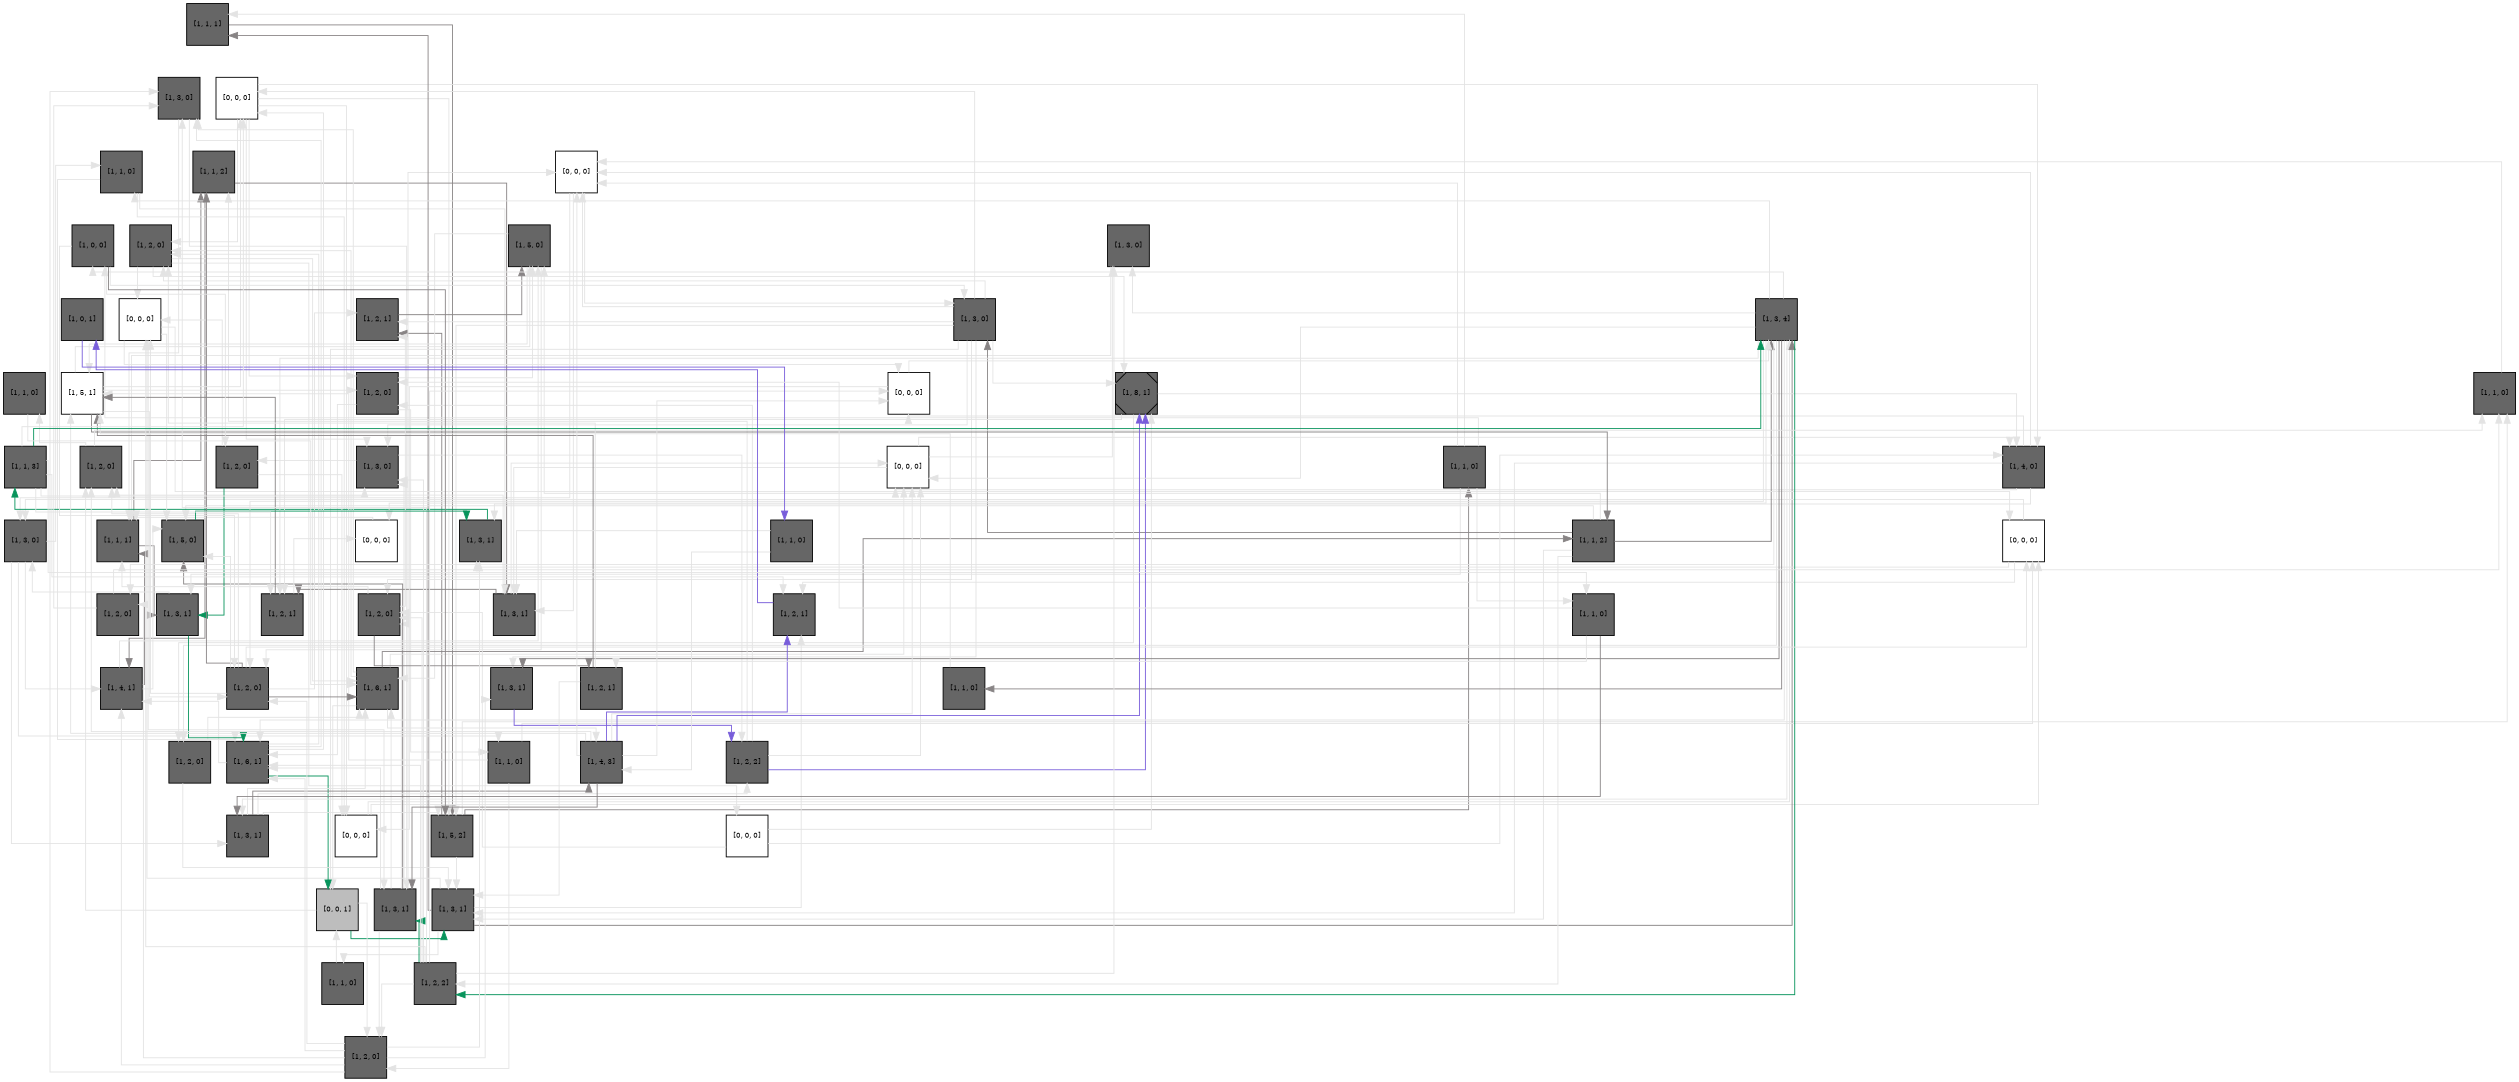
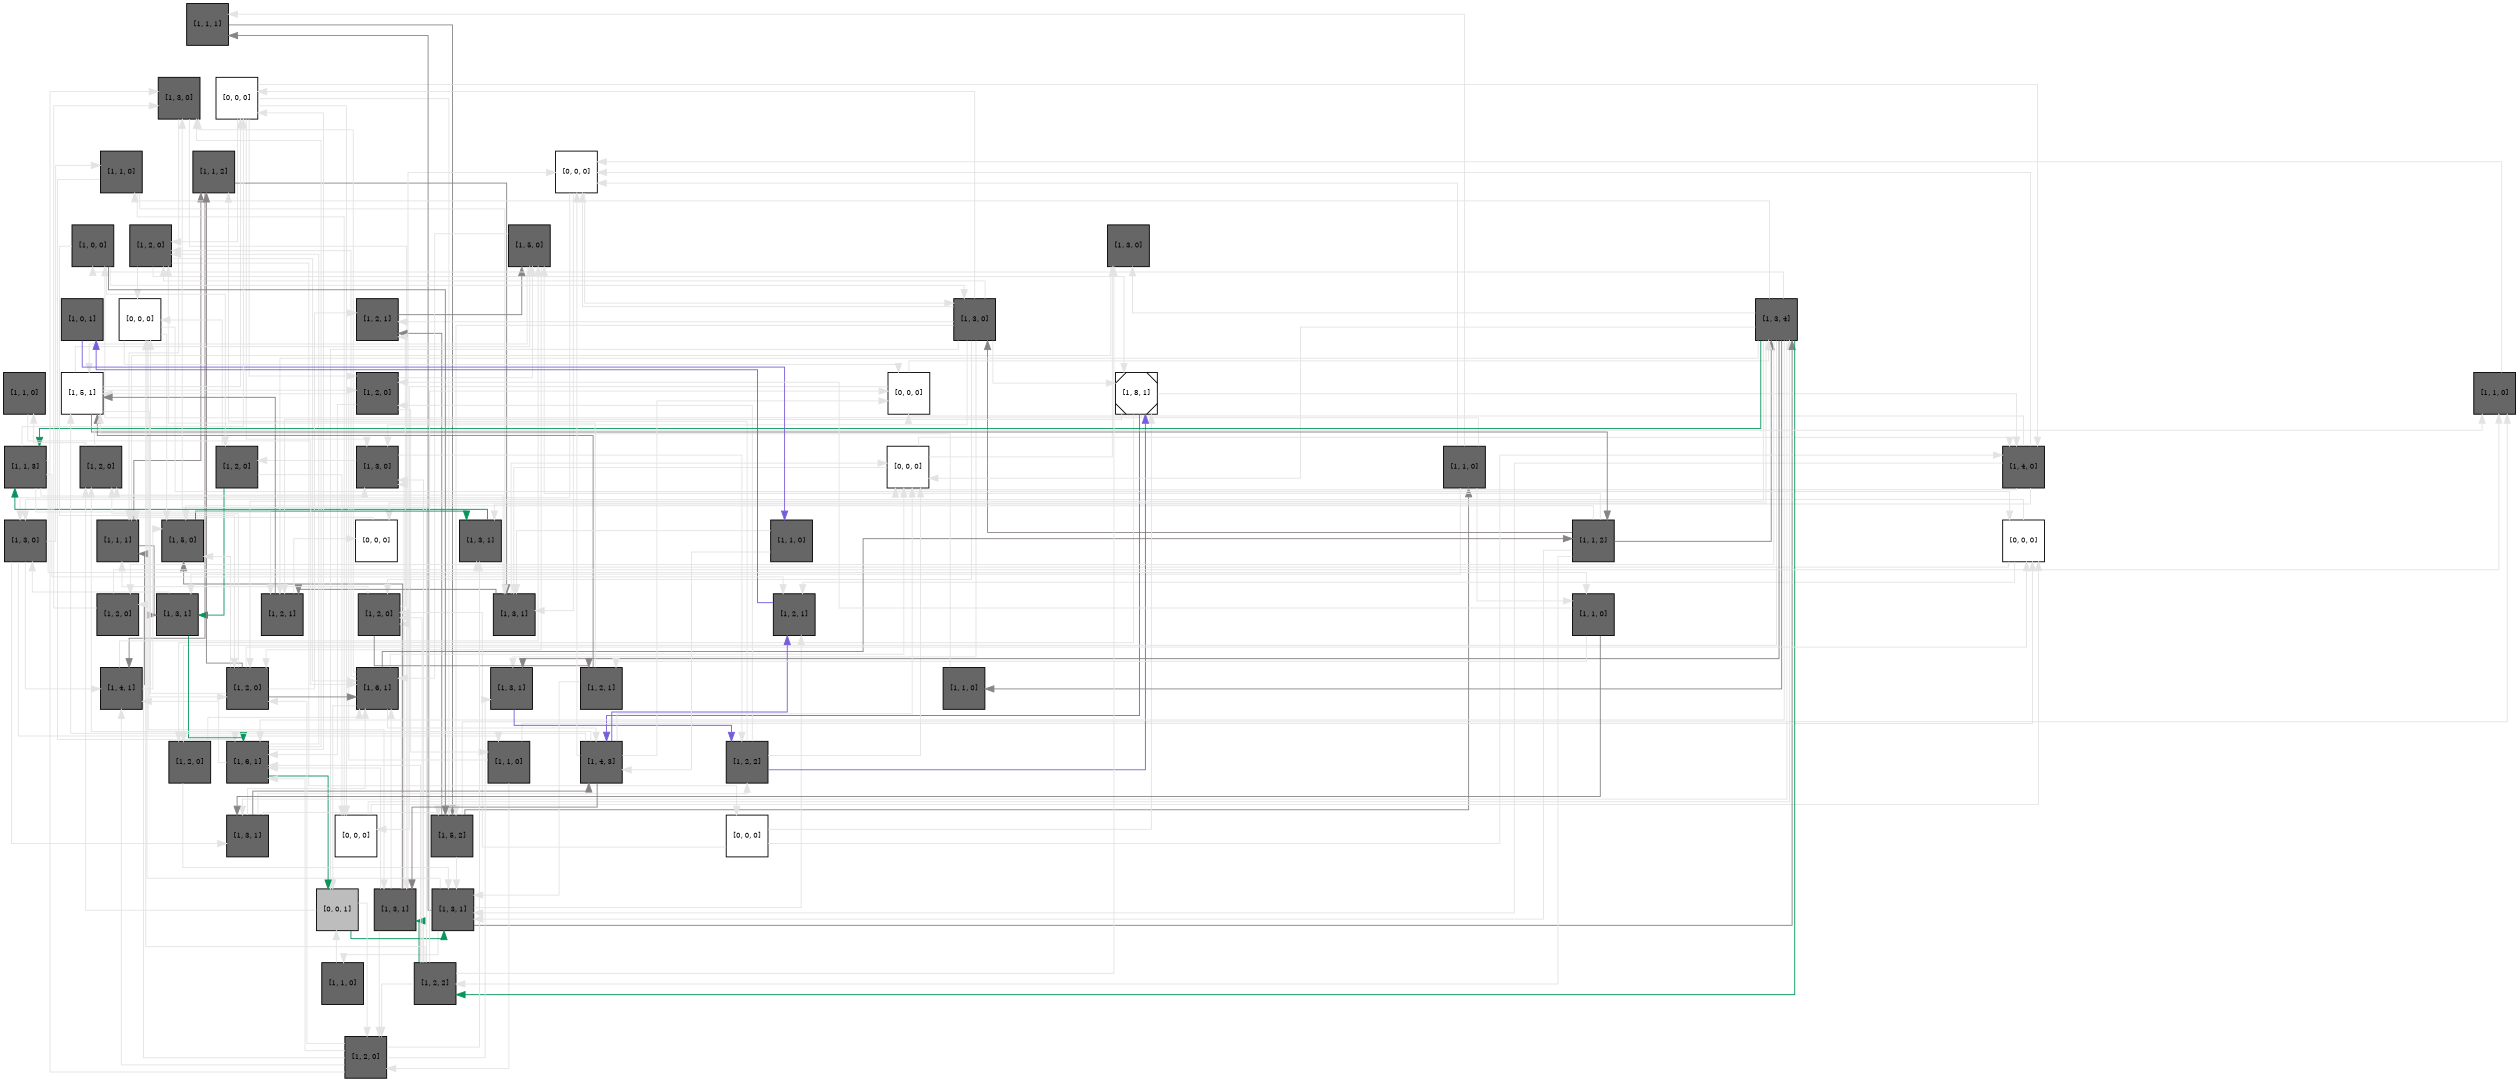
  digraph {
    rank=same
    rankdir=TB
    splines=ortho
    node [fillcolor="#666666" fixedsize=false fontsize=8 shape=square style=filled]
    edge [constraint=false style="penwidth(0.1)" color=grey89 weight=1]
    n1 [label="[1, 1, 1]" width=0.6]
    n2 [fillcolor="#FFFFFF" label="[0, 0, 0]" width=0.6]
    n3 [label="[1, 3, 0]" width=0.6]
    n4 [label="[1, 5, 2]" width=0.6]
    n5 [fillcolor="#FFFFFF" label="[0, 0, 0]" width=0.6]
    n6 [label="[1, 4, 0]" width=0.6]
    n7 [label="[1, 1, 2]" width=0.6]
    n8 [label="[1, 2, 0]" width=0.6]
    n9 [label="[1, 2, 0]" width=0.6]
    n10 [label="[1, 3, 0]" width=0.6]
    n11 [fillcolor="#FFFFFF" label="[0, 0, 0]" width=0.6]
    n12 [label="[1, 1, 1]" width=0.6]
    n13 [label="[1, 1, 0]" width=0.6]
    n14 [label="[1, 3, 1]" width=0.6]
    n15 [label="[1, 1, 0]" width=0.6]
    n16 [label="[1, 1, 0]" width=0.6]
    n17 [label="[1, 3, 1]" width=0.6]
    n18 [label="[1, 2, 1]" width=0.6]
    n19 [label="[1, 3, 0]" width=0.6]
    n20 [label="[1, 5, 0]" width=0.6]
    n21 [label="[1, 3, 0]" width=0.6]
    n22 [label="[1, 3, 1]" width=0.6]
    n23 [label="[1, 3, 0]" width=0.6]
    n24 [fillcolor="#FFFFFF" label="[0, 0, 0]" width=0.6]
    n25 [fillcolor="#FFFFFF" label="[0, 0, 0]" width=0.6]
    n26 [label="[1, 1, 2]" width=0.6]
    n27 [fillcolor="#FFFFFF" label="[0, 0, 0]" width=0.6]
    n28 [label="[1, 3, 1]" width=0.6]
    n29 [label="[1, 4, 1]" width=0.6]
-   n30 [label="[1, 8, 1]" shape=Msquare width=0.6]
+   n30 [fillcolor="#FFFFFF" label="[1, 8, 1]" shape=Msquare width=0.6]
    n31 [label="[1, 6, 1]" width=0.6]
    n32 [fillcolor="#FFFFFF" label="[0, 0, 0]" width=0.6]
    n33 [fillcolor="#FFFFFF" label="[0, 0, 0]" width=0.6]
    n34 [label="[1, 6, 1]" width=0.6]
    n35 [label="[1, 2, 0]" width=0.6]
    n36 [label="[1, 1, 0]" width=0.6]
    n37 [fillcolor="#FFFFFF" label="[0, 0, 0]" width=0.6]
    n38 [label="[1, 2, 2]" width=0.6]
    n39 [label="[1, 3, 4]" width=0.6]
    n40 [fillcolor="#bdbdbd" label="[0, 0, 1]" width=0.6]
    n41 [label="[1, 2, 0]" width=0.6]
    n42 [fillcolor="#FFFFFF" label="[1, 5, 1]" width=0.6]
    n43 [label="[1, 3, 1]" width=0.6]
    n44 [label="[1, 2, 0]" width=0.6]
    n45 [label="[1, 2, 1]" width=0.6]
    n46 [label="[1, 2, 1]" width=0.6]
    n47 [label="[1, 2, 0]" width=0.6]
    n48 [label="[1, 2, 0]" width=0.6]
    n49 [label="[1, 3, 1]" width=0.6]
    n50 [label="[1, 1, 0]" width=0.6]
    n51 [label="[1, 0, 0]" width=0.6]
    n52 [label="[1, 2, 2]" width=0.6]
    n53 [label="[1, 2, 0]" width=0.6]
    n54 [label="[1, 3, 1]" width=0.6]
    n55 [label="[1, 4, 3]" width=0.6]
    n56 [label="[1, 1, 0]" width=0.6]
    n57 [label="[1, 0, 1]" width=0.6]
    n58 [label="[1, 5, 0]" width=0.6]
    n59 [label="[1, 2, 0]" width=0.6]
    n60 [label="[1, 1, 0]" width=0.6]
    n61 [label="[1, 2, 1]" width=0.6]
    n62 [label="[1, 1, 3]" width=0.6]
    n63 [label="[1, 1, 0]" width=0.6]
    n64 [label="[1, 1, 0]" width=0.6]
    n1 -> n2 [constraint=true style=invis color="" weight=""]
    n1 -> n3 [constraint=true style=invis color="" weight=""]
    n1 -> n4 [color="#888485"]
    n2 -> n4
    n2 -> n5 [constraint=true style=invis color="" weight=""]
    n2 -> n6
    n2 -> n7 [constraint=true style=invis color="" weight=""]
    n2 -> n8
    n2 -> n9
    n2 -> n10
    n2 -> n11
    n3 -> n7 [constraint=true style=invis color="" weight=""]
    n3 -> n12
    n3 -> n13 [constraint=true style=invis color="" weight=""]
    n3 -> n14
    n4 -> n14 [constraint=true style=invis color="" weight=""]
    n4 -> n15
    n4 -> n16 [color="#888485"]
    n4 -> n17
    n4 -> n17 [constraint=true style=invis color="" weight=""]
    n4 -> n18 [color="#888485"]
    n5 -> n19 [constraint=true style=invis color="" weight=""]
    n5 -> n20 [constraint=true style=invis color="" weight=""]
    n5 -> n21
    n5 -> n22
    n5 -> n23
    n6 -> n5
    n6 -> n17
    n6 -> n24
    n6 -> n25 [constraint=true style=invis color="" weight=""]
    n6 -> n26 [constraint=true style=invis color="" weight=""]
    n6 -> n27
    n6 -> n28
    n7 -> n8 [constraint=true style=invis color="" weight=""]
    n7 -> n20 [constraint=true style=invis color="" weight=""]
    n7 -> n22 [color="#888485"]
    n7 -> n29 [color="#888485"]
    n8 -> n18 [constraint=true style=invis color="" weight=""]
    n8 -> n30
    n8 -> n31
    n8 -> n32
    n8 -> n32 [constraint=true style=invis color="" weight=""]
    n8 -> n33
    n9 -> n10 [constraint=true style=invis color="" weight=""]
    n9 -> n20
    n9 -> n34
    n9 -> n35 [constraint=true style=invis color="" weight=""]
    n9 -> n36
    n10 -> n28 [constraint=true style=invis color="" weight=""]
    n10 -> n35
    n10 -> n37 [constraint=true style=invis color="" weight=""]
    n10 -> n38
    n11 -> n14 [constraint=true style=invis color="" weight=""]
    n11 -> n25
    n11 -> n39
    n11 -> n40 [constraint=true style=invis color="" weight=""]
    n12 -> n7 [color="#888485"]
    n12 -> n48 [constraint=true style=invis color="" weight=""]
    n12 -> n54 [color="#888485"]
    n12 -> n54 [constraint=true style=invis color="" weight=""]
    n13 -> n8 [constraint=true style=invis color="" weight=""]
    n13 -> n11
    n13 -> n22
    n13 -> n34
    n13 -> n51 [constraint=true style=invis color="" weight=""]
    n14 -> n5
    n14 -> n10
    n14 -> n31
    n14 -> n34
    n14 -> n44
    n14 -> n52 [constraint=true style=invis color="" weight=""]
    n14 -> n58 [color="#888485"]
    n14 -> n59
    n14 -> n63 [constraint=true style=invis color="" weight=""]
    n15 -> n5
    n15 -> n6 [constraint=true style=invis color="" weight=""]
    n15 -> n16 [constraint=true style=invis color="" weight=""]
    n16 -> n1
    n16 -> n5
    n16 -> n26 [constraint=true style=invis color="" weight=""]
    n16 -> n51
    n16 -> n54
    n16 -> n56 [constraint=true style=invis color="" weight=""]
    n16 -> n60
    n17 -> n1 [color="#888485"]
    n17 -> n32
    n17 -> n39 [color="#888485"]
    n17 -> n52 [constraint=true style=invis color="" weight=""]
    n17 -> n61
    n17 -> n63
    n18 -> n9 [constraint=true style=invis color="" weight=""]
    n18 -> n20 [color="#888485"]
    n18 -> n27 [constraint=true style=invis color="" weight=""]
    n19 -> n12
    n19 -> n21 [constraint=true style=invis color="" weight=""]
    n19 -> n39 [constraint=true style=invis color="" weight=""]
    n20 -> n18 [constraint=true style=invis color="" weight=""]
    n20 -> n21 [constraint=true style=invis color="" weight=""]
    n20 -> n31
    n20 -> n41
    n20 -> n42
    n21 -> n2
    n21 -> n4
    n21 -> n5
    n21 -> n8
    n21 -> n10
    n21 -> n18
    n21 -> n27 [constraint=true style=invis color="" weight=""]
    n21 -> n30
    n21 -> n30 [constraint=true style=invis color="" weight=""]
    n21 -> n40
    n21 -> n43
    n21 -> n44
    n22 -> n24
    n22 -> n43 [constraint=true style=invis color="" weight=""]
    n22 -> n45 [color="#888485"]
    n22 -> n46 [constraint=true style=invis color="" weight=""]
    n22 -> n47
    n23 -> n13
    n23 -> n29
    n23 -> n36
    n23 -> n48 [constraint=true style=invis color="" weight=""]
    n23 -> n49
    n24 -> n6
    n24 -> n19
    n24 -> n22
    n24 -> n28 [constraint=true style=invis color="" weight=""]
    n24 -> n56 [constraint=true style=invis color="" weight=""]
    n25 -> n23
    n25 -> n28
    n25 -> n60 [constraint=true style=invis color="" weight=""]
    n25 -> n61
    n26 -> n17
    n26 -> n20
    n26 -> n21 [color="#888485"]
    n26 -> n39 [color="#888485"]
    n26 -> n52
    n26 -> n58
    n26 -> n60 [constraint=true style=invis color="" weight=""]
    n26 -> n61 [constraint=true style=invis color="" weight=""]
    n27 -> n10 [constraint=true style=invis color="" weight=""]
    n27 -> n11
    n27 -> n24 [constraint=true style=invis color="" weight=""]
    n27 -> n39
    n28 -> n22 [constraint=true style=invis color="" weight=""]
    n28 -> n44 [constraint=true style=invis color="" weight=""]
    n28 -> n62 [color="#08945C"]
    n29 -> n12 [color="#888485"]
    n29 -> n20
    n29 -> n53 [constraint=true style=invis color="" weight=""]
    n29 -> n58
    n30 -> n6
    n30 -> n16 [constraint=true style=invis color="" weight=""]
    n30 -> n24 [constraint=true style=invis color="" weight=""]
    n30 -> n45
    n30 -> n53
-   n55 -> n30 [color="#785DDA"]
+   n30 -> n55 [color="#785DDA"]
    n31 -> n3
    n31 -> n8
    n31 -> n24
    n31 -> n26 [color="#888485"]
    n31 -> n34 [constraint=true style=invis color="" weight=""]
    n31 -> n36 [constraint=true style=invis color="" weight=""]
    n31 -> n40
    n31 -> n55
    n32 -> n9 [constraint=true style=invis color="" weight=""]
    n32 -> n14
    n32 -> n25
    n32 -> n27
    n32 -> n42 [constraint=true style=invis color="" weight=""]
    n32 -> n58
    n33 -> n6
    n33 -> n17 [constraint=true style=invis color="" weight=""]
    n33 -> n30
    n33 -> n44
    n34 -> n2
    n34 -> n3
    n34 -> n8
    n34 -> n11 [constraint=true style=invis color="" weight=""]
    n34 -> n29
    n34 -> n40 [color="#08945C"]
    n34 -> n49 [constraint=true style=invis color="" weight=""]
    n35 -> n11
    n35 -> n32
    n35 -> n37 [constraint=true style=invis color="" weight=""]
    n35 -> n54 [color="#08945C"]
    n35 -> n58 [constraint=true style=invis color="" weight=""]
    n36 -> n4 [constraint=true style=invis color="" weight=""]
    n36 -> n11 [constraint=true style=invis color="" weight=""]
    n36 -> n25
    n36 -> n42
    n36 -> n59
    n37 -> n12
    n37 -> n44 [constraint=true style=invis color="" weight=""]
    n37 -> n45 [constraint=true style=invis color="" weight=""]
    n38 -> n7
    n38 -> n9
    n38 -> n24
    n38 -> n30 [color="#785DDA"]
    n38 -> n33 [constraint=true style=invis color="" weight=""]
    n39 -> n13
    n39 -> n15 [constraint=true style=invis color="" weight=""]
    n39 -> n19
    n39 -> n24
    n39 -> n30 [constraint=true style=invis color="" weight=""]
    n39 -> n34
    n39 -> n37
    n39 -> n41
    n39 -> n43 [color="#888485"]
    n39 -> n45
    n39 -> n48
    n39 -> n49
    n39 -> n50 [color="#888485"]
    n39 -> n51
    n39 -> n52 [color="#08945C"]
    n39 -> n53
    n40 -> n17 [color="#08945C"]
    n40 -> n47
    n40 -> n59
    n40 -> n63 [constraint=true style=invis color="" weight=""]
    n41 -> n7 [color="#888485"]
    n41 -> n18
    n41 -> n25
    n41 -> n31 [color="#888485"]
    n41 -> n32
    n41 -> n34 [constraint=true style=invis color="" weight=""]
    n41 -> n47
    n41 -> n53 [constraint=true style=invis color="" weight=""]
    n41 -> n58
    n42 -> n2
    n42 -> n9
    n42 -> n20
    n42 -> n26 [color="#888485"]
    n42 -> n35 [constraint=true style=invis color="" weight=""]
    n42 -> n41
    n42 -> n47 [constraint=true style=invis color="" weight=""]
    n43 -> n36 [constraint=true style=invis color="" weight=""]
    n43 -> n38 [color="#785DDA"]
    n43 -> n55 [constraint=true style=invis color="" weight=""]
    n44 -> n12
    n44 -> n18
    n44 -> n31 [constraint=true style=invis color="" weight=""]
    n44 -> n43 [constraint=true style=invis color="" weight=""]
    n44 -> n46 [color="#888485"]
    n45 -> n31 [constraint=true style=invis color="" weight=""]
    n45 -> n37
    n45 -> n41 [constraint=true style=invis color="" weight=""]
    n45 -> n42 [color="#888485"]
    n46 -> n8
    n46 -> n17
    n46 -> n38 [constraint=true style=invis color="" weight=""]
    n46 -> n42 [color="#888485"]
    n46 -> n55 [constraint=true style=invis color="" weight=""]
    n47 -> n12 [constraint=true style=invis color="" weight=""]
    n47 -> n15
    n47 -> n58 [constraint=true style=invis color="" weight=""]
    n47 -> n64
    n48 -> n3
    n48 -> n15
    n48 -> n29 [constraint=true style=invis color="" weight=""]
    n49 -> n4
    n49 -> n31
    n49 -> n38
    n49 -> n40 [constraint=true style=invis color="" weight=""]
    n49 -> n55 [color="#888485"]
    n50 -> n38 [constraint=true style=invis color="" weight=""]
    n50 -> n42
    n51 -> n4 [color="#888485"]
    n51 -> n21
    n51 -> n32 [constraint=true style=invis color="" weight=""]
    n51 -> n35
    n51 -> n41
    n51 -> n57 [constraint=true style=invis color="" weight=""]
    n52 -> n3
    n52 -> n10
    n52 -> n14 [color="#08945C"]
    n52 -> n19
    n52 -> n27
    n52 -> n32
    n52 -> n34
    n52 -> n44
    n52 -> n59
    n52 -> n59 [constraint=true style=invis color="" weight=""]
    n53 -> n17
    n53 -> n31
    n53 -> n49 [constraint=true style=invis color="" weight=""]
    n54 -> n23
    n54 -> n29 [constraint=true style=invis color="" weight=""]
    n54 -> n34 [color="#08945C"]
    n54 -> n41 [constraint=true style=invis color="" weight=""]
    n55 -> n4 [constraint=true style=invis color="" weight=""]
    n55 -> n5
    n55 -> n14 [color="#888485"]
    n55 -> n24
    n55 -> n27
    n55 -> n33 [constraint=true style=invis color="" weight=""]
    n55 -> n42
    n55 -> n47
    n55 -> n61 [color="#785DDA"]
    n56 -> n22
    n56 -> n22 [constraint=true style=invis color="" weight=""]
    n56 -> n55
    n56 -> n61 [constraint=true style=invis color="" weight=""]
    n57 -> n42 [constraint=true style=invis color="" weight=""]
    n57 -> n56 [color="#785DDA"]
    n57 -> n64 [constraint=true style=invis color="" weight=""]
    n58 -> n28 [color="#08945C"]
    n58 -> n45 [constraint=true style=invis color="" weight=""]
    n58 -> n54 [constraint=true style=invis color="" weight=""]
    n59 -> n3
    n59 -> n28
    n59 -> n29
    n59 -> n34
    n59 -> n41
    n59 -> n43
    n59 -> n48
    n60 -> n9
    n60 -> n46
    n60 -> n49 [color="#888485"]
    n60 -> n50 [constraint=true style=invis color="" weight=""]
    n61 -> n46 [constraint=true style=invis color="" weight=""]
    n61 -> n50 [constraint=true style=invis color="" weight=""]
    n61 -> n57 [color="#785DDA"]
    n62 -> n2
    n62 -> n10
    n62 -> n12 [constraint=true style=invis color="" weight=""]
    n62 -> n23 [constraint=true style=invis color="" weight=""]
-   n62 -> n39 [color="#08945C"]
+   n39 -> n62 [color="#08945C"]
    n62 -> n45
    n62 -> n60
    n62 -> n61
    n63 -> n40
    n63 -> n59 [constraint=true style=invis color="" weight=""]
    n64 -> n31
    n64 -> n47 [constraint=true style=invis color="" weight=""]
    n64 -> n62 [constraint=true style=invis color="" weight=""]
  }
